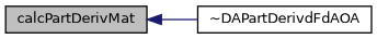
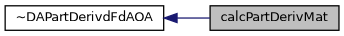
  digraph {
    rankdir=LR
    node [color=black fontname=Helvetica fontsize=10 shape=record]
    n1 [fillcolor=grey75 fontcolor=black height=0.2 label=calcPartDerivMat style=filled width=0.4]
    n2 [height=0.2 label="~DAPartDerivdFdAOA" width=0.4]
-   n1 -> n2 [color=midnightblue dir=back fontname=Helvetica fontsize=10 labelfontname=Helvetica labelfontsize=10 style=solid]
+   n2 -> n1 [color=midnightblue dir=back fontname=Helvetica fontsize=10 labelfontname=Helvetica labelfontsize=10 style=solid]
  }
